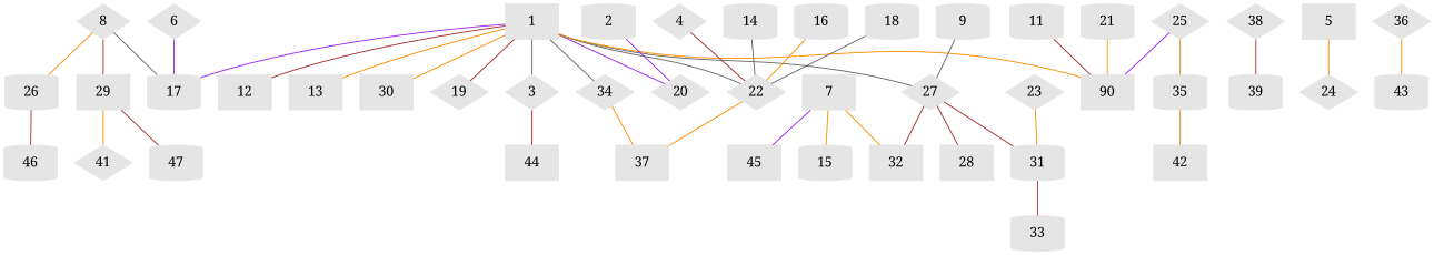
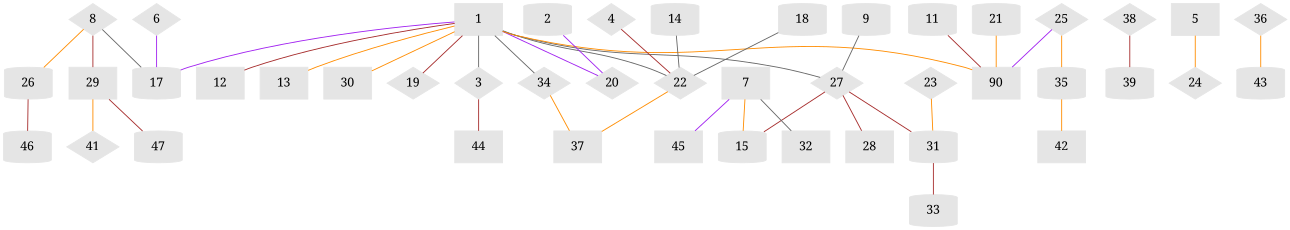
  graph {
    fontname="Noto Serif"
    node [color=gray90 fontname="Noto Serif" shape=cylinder style=filled]
    edge [color=darkorange fontname="Noto Serif" weight=1.0]
    1 [shape=box]
    3 [shape=diamond]
    12 [shape=box]
    13 [shape=box]
    17
    19 [shape=diamond]
    20 [shape=diamond]
    22 [shape=diamond]
    27 [shape=diamond]
    30 [shape=box]
    34 [shape=diamond]
    n12 [label=90 shape=box]
    44 [shape=box]
    37 [shape=box]
    32 [shape=box]
    31
    28 [shape=box]
    38 [shape=diamond]
    39
    2
    4 [shape=diamond]
    5 [shape=box]
    24 [shape=diamond]
    6 [shape=diamond]
    7 [shape=box]
    15
    45 [shape=box]
    8 [shape=diamond]
    26
    29 [shape=box]
    46
    41 [shape=diamond]
    47
    9
    11
    14
-   16
    18
    21
    23 [shape=diamond]
    33
    25 [shape=diamond]
    35
    42 [shape=box]
    36 [shape=diamond]
    43
    1 -- 3 [color=gray40]
    1 -- 12 [color=brown]
    1 -- 13
    1 -- 17 [color=purple]
    1 -- 19 [color=brown]
    1 -- 20 [color=purple]
    1 -- 22 [color=gray40]
    1 -- 27 [color=gray40]
    1 -- 30
    1 -- 34 [color=gray40]
    1 -- n12
    3 -- 44 [color=brown]
    22 -- 37
-   27 -- 32 [color=brown]
+   27 -- 15 [color=brown]
    27 -- 31 [color=brown]
    27 -- 28 [color=brown]
    34 -- 37
    31 -- 33 [color=brown]
    38 -- 39 [color=brown]
    2 -- 20 [color=purple]
    4 -- 22 [color=brown]
    5 -- 24
    6 -- 17 [color=purple]
-   7 -- 32
+   7 -- 32 [color=gray40]
    7 -- 15
    7 -- 45 [color=purple]
    8 -- 17 [color=gray40]
    8 -- 26
    8 -- 29 [color=brown]
    26 -- 46 [color=brown]
    29 -- 41
    29 -- 47 [color=brown]
    9 -- 27 [color=gray40]
    11 -- n12 [color=brown]
    14 -- 22 [color=gray40]
-   16 -- 22
    18 -- 22 [color=gray40]
    21 -- n12
    23 -- 31
    25 -- n12 [color=purple]
    25 -- 35
    35 -- 42
    36 -- 43
  }
